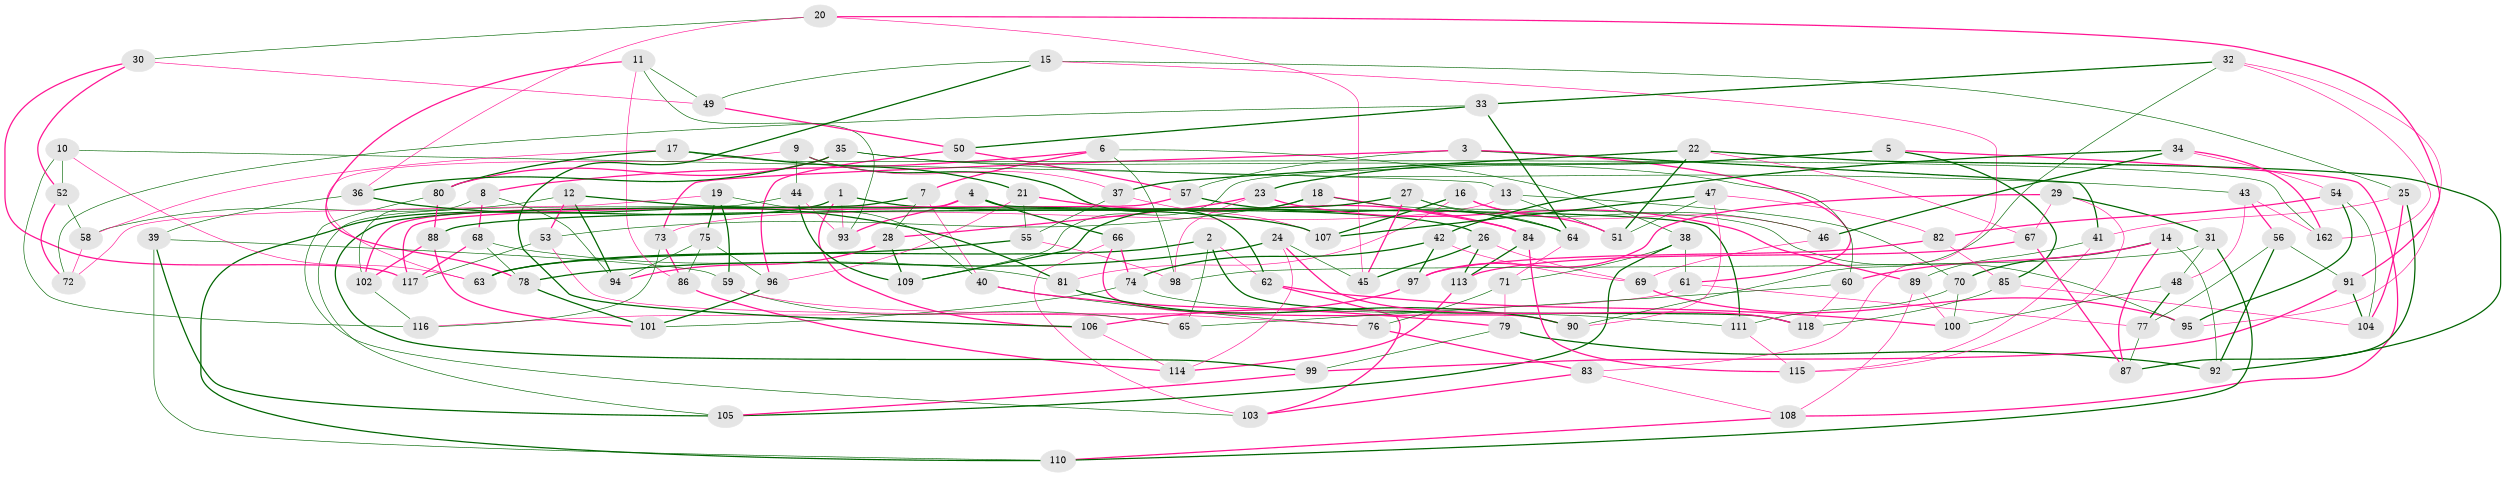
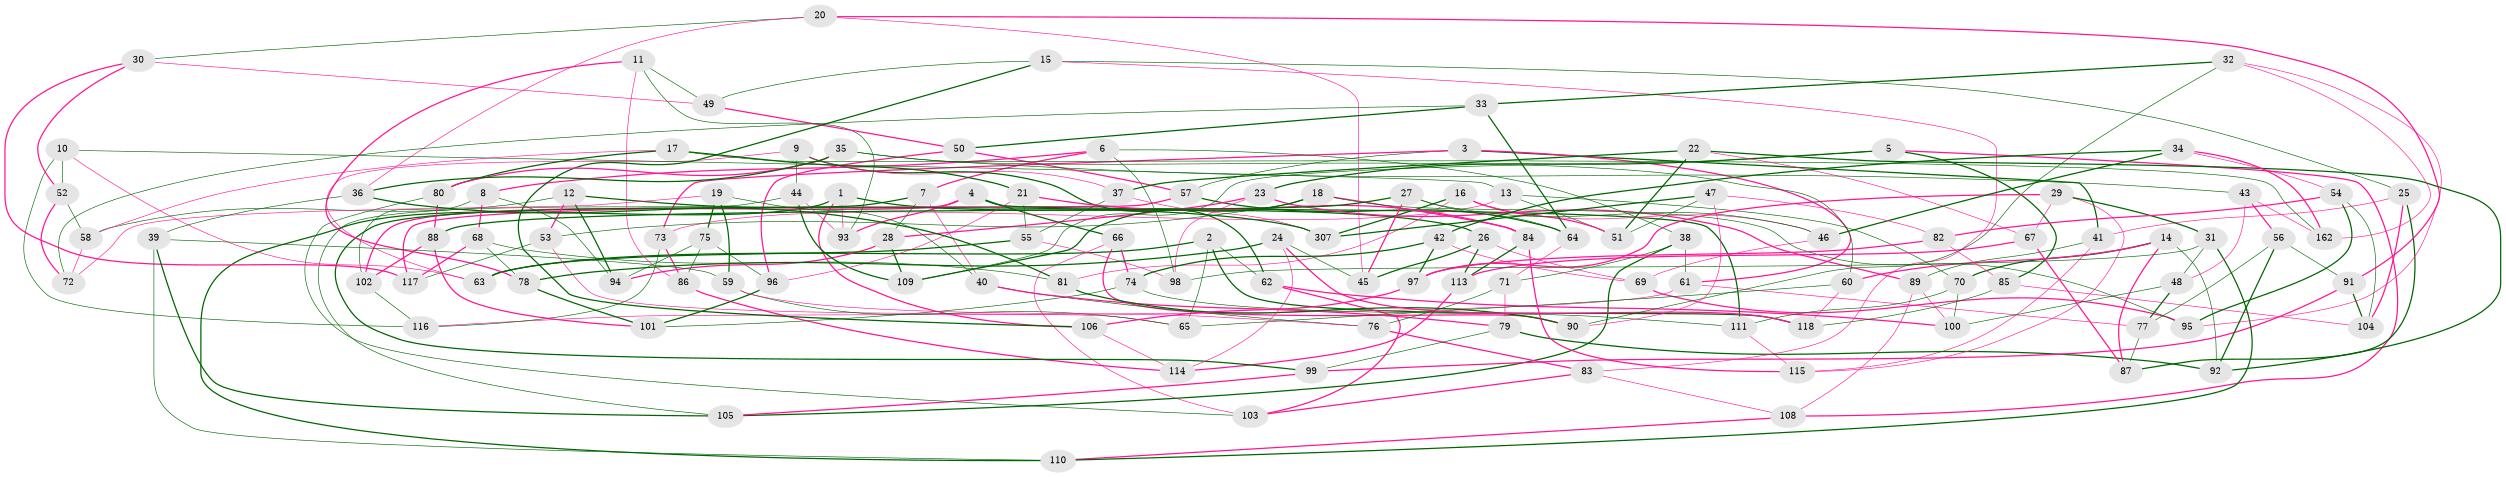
  graph {
    node [color=gray90 style=filled]
    edge [color=darkgreen style=solid]
    1
    26
    93
    106
    110
    45
    69
    113
    114
    2
    62
    63
    65
    118
    100
    103
    3
    41
    57
    61
    73
    89
    115
    64
    117
    116
    77
    86
    4
    66
    102
    111
    90
    74
    5
    23
    85
    108
    109
    98
    28
    104
    6
    7
    8
    38
    40
    99
    68
    94
    71
    105
    76
    79
    78
    81
    9
    37
    44
-   107
+   107 [label=307]
    55
    10
    13
    52
    51
    70
    58
    72
    11
    49
    50
    101
    12
    53
    14
    60
    87
    92
    15
    25
    83
    16
    46
    17
    21
    80
    n87 [label=162]
    84
    96
    88
    18
    95
    19
    59
    75
    20
    30
    36
    91
    39
    22
    67
    24
    27
    29
    31
    97
    48
    32
    33
    34
    42
    54
    82
    35
    43
    56
    47
    1 -- 26 [style=bold]
    1 -- 93 [color=deeppink]
    1 -- 106 [color=deeppink style=bold]
    1 -- 110 [style=bold]
    26 -- 45 [style=bold]
    26 -- 69 [color=deeppink]
    26 -- 113 [style=bold]
    106 -- 114 [color=deeppink]
    69 -- 95 [color=deeppink style=bold]
    113 -- 114 [color=deeppink style=bold]
-   2 -- 62 [color=deeppink]
+   2 -- 62
    2 -- 63 [style=bold]
    2 -- 65
    2 -- 118 [style=bold]
    62 -- 100 [color=deeppink style=bold]
    62 -- 103 [color=deeppink style=bold]
    3 -- 41 [style=bold]
    3 -- 57
    3 -- 61 [color=deeppink style=bold]
    3 -- 73 [color=deeppink style=bold]
    41 -- 89
    41 -- 115 [color=deeppink]
    57 -- 64 [style=bold]
    57 -- 117 [color=deeppink style=bold]
    61 -- 116 [color=deeppink]
    61 -- 77 [color=deeppink]
    73 -- 116
    73 -- 86 [color=deeppink style=bold]
    89 -- 100 [color=deeppink]
    89 -- 108 [color=deeppink]
    64 -- 71 [color=deeppink]
    77 -- 87
    86 -- 114 [color=deeppink style=bold]
    4 -- 93 [color=deeppink style=bold]
    4 -- 66 [style=bold]
    4 -- 102 [color=deeppink style=bold]
    4 -- 111 [style=bold]
    66 -- 103 [color=deeppink]
    66 -- 90 [color=deeppink style=bold]
    66 -- 74 [color=deeppink style=bold]
    102 -- 116
    111 -- 115 [color=deeppink]
    74 -- 111
    74 -- 101
    5 -- 23 [style=bold]
    5 -- 85 [style=bold]
    5 -- 108 [color=deeppink style=bold]
    5 -- 109
    23 -- 89 [color=deeppink style=bold]
    23 -- 98 [color=deeppink]
    23 -- 28 [color=deeppink style=bold]
    85 -- 118
    85 -- 104 [color=deeppink]
    108 -- 110 [color=deeppink style=bold]
    28 -- 109 [style=bold]
    28 -- 94 [color=deeppink style=bold]
    6 -- 98
    6 -- 7 [color=deeppink style=bold]
    6 -- 8 [color=deeppink style=bold]
    6 -- 38
    7 -- 28
    7 -- 40 [color=deeppink]
    7 -- 99 [style=bold]
    8 -- 102
    8 -- 68 [color=deeppink style=bold]
    8 -- 94
    38 -- 61
    38 -- 71
    38 -- 105 [style=bold]
    40 -- 76
    40 -- 79 [color=deeppink style=bold]
    99 -- 105 [color=deeppink style=bold]
    68 -- 117 [color=deeppink style=bold]
    68 -- 78
    68 -- 81
    71 -- 76
    71 -- 79 [color=deeppink]
    76 -- 83 [color=deeppink style=bold]
    79 -- 99
    79 -- 92 [style=bold]
    78 -- 101 [style=bold]
    81 -- 90 [style=bold]
    9 -- 62 [style=bold]
    9 -- 63 [color=deeppink]
    9 -- 37 [color=deeppink]
    9 -- 44
    37 -- 107 [color=deeppink]
    37 -- 55
    44 -- 93 [color=deeppink]
    44 -- 109 [style=bold]
    44 -- 105
    55 -- 63 [style=bold]
    55 -- 98 [color=deeppink]
    10 -- 63 [color=deeppink]
    10 -- 116
    10 -- 13
    10 -- 52
    13 -- 73 [color=deeppink]
    13 -- 51
    13 -- 70
    52 -- 58
    52 -- 72 [color=deeppink style=bold]
    70 -- 100
    70 -- 111
    58 -- 72 [color=deeppink]
    11 -- 93
    11 -- 86 [color=deeppink]
    11 -- 78 [color=deeppink style=bold]
    11 -- 49
    49 -- 50 [color=deeppink style=bold]
    50 -- 57 [color=deeppink style=bold]
    50 -- 96 [color=deeppink style=bold]
    12 -- 94 [style=bold]
    12 -- 107 [style=bold]
    12 -- 58
    12 -- 53 [color=deeppink style=bold]
    53 -- 65 [color=deeppink]
    53 -- 117
    14 -- 70 [style=bold]
    14 -- 60 [color=deeppink style=bold]
    14 -- 87 [color=deeppink style=bold]
    14 -- 92
    60 -- 65
    60 -- 118 [color=deeppink]
    15 -- 106 [style=bold]
    15 -- 49
    15 -- 25
    15 -- 83 [color=deeppink]
    25 -- 41 [color=deeppink]
    25 -- 104 [color=deeppink style=bold]
    25 -- 87 [style=bold]
    83 -- 103 [color=deeppink style=bold]
    83 -- 108 [color=deeppink]
    16 -- 81 [color=deeppink]
    16 -- 107 [style=bold]
    16 -- 51 [color=deeppink style=bold]
    16 -- 46 [color=deeppink]
    46 -- 69 [color=deeppink]
    17 -- 58 [color=deeppink]
    17 -- 21 [style=bold]
    17 -- 80 [style=bold]
    17 -- n87
    21 -- 55
    21 -- 84 [color=deeppink style=bold]
    21 -- 96 [color=deeppink]
    80 -- 103
    80 -- 88 [color=deeppink style=bold]
    84 -- 113 [style=bold]
    84 -- 115 [color=deeppink style=bold]
    96 -- 101 [style=bold]
    88 -- 102 [color=deeppink style=bold]
    88 -- 101 [color=deeppink style=bold]
    18 -- 109 [style=bold]
    18 -- 53
    18 -- 84 [color=deeppink style=bold]
    18 -- 95
    19 -- 40
    19 -- 72 [color=deeppink]
    19 -- 59 [style=bold]
    19 -- 75 [style=bold]
    59 -- 65
    59 -- 76 [color=deeppink]
    75 -- 86
    75 -- 94
    75 -- 96
    20 -- 45 [color=deeppink]
    20 -- 30
    20 -- 36 [color=deeppink]
    20 -- 91 [color=deeppink style=bold]
    30 -- 117 [color=deeppink style=bold]
    30 -- 52 [color=deeppink style=bold]
    30 -- 49 [color=deeppink]
    36 -- 81 [style=bold]
    36 -- 39
    91 -- 104 [style=bold]
    91 -- 99 [color=deeppink style=bold]
    39 -- 110
    39 -- 105 [style=bold]
    39 -- 59
    22 -- 37 [style=bold]
    22 -- 51 [style=bold]
    22 -- 92 [style=bold]
    22 -- 67 [color=deeppink]
    67 -- 113 [color=deeppink style=bold]
    67 -- 87 [color=deeppink style=bold]
    24 -- 45
    24 -- 114 [color=deeppink]
    24 -- 118 [color=deeppink style=bold]
    24 -- 78 [style=bold]
    27 -- 45 [color=deeppink style=bold]
    27 -- 64
    27 -- 46
    27 -- 88 [style=bold]
    29 -- 115 [color=deeppink]
    29 -- 67 [color=deeppink]
    29 -- 31 [style=bold]
    29 -- 97 [color=deeppink style=bold]
    31 -- 110 [style=bold]
    31 -- 98
    31 -- 48
    97 -- 106 [color=deeppink style=bold]
    48 -- 100
    48 -- 77 [style=bold]
    32 -- 90
    32 -- n87 [color=deeppink]
    32 -- 95 [color=deeppink]
    32 -- 33 [style=bold]
    33 -- 64 [style=bold]
    33 -- 72
    33 -- 50 [style=bold]
    34 -- 46 [style=bold]
    34 -- n87 [color=deeppink style=bold]
    34 -- 42 [style=bold]
    34 -- 54 [color=deeppink]
    42 -- 69 [color=deeppink]
    42 -- 74 [style=bold]
    42 -- 97 [style=bold]
    54 -- 104
    54 -- 95 [style=bold]
    54 -- 82 [color=deeppink style=bold]
    82 -- 85 [color=deeppink]
    82 -- 97 [color=deeppink style=bold]
    35 -- 60
    35 -- 80 [color=deeppink style=bold]
    35 -- 36 [style=bold]
    35 -- 43
    43 -- n87 [color=deeppink]
    43 -- 48 [color=deeppink]
    43 -- 56 [color=deeppink style=bold]
    56 -- 77
    56 -- 92 [style=bold]
    56 -- 91
    47 -- 90 [color=deeppink]
    47 -- 107 [style=bold]
    47 -- 51
    47 -- 82 [color=deeppink]
  }
